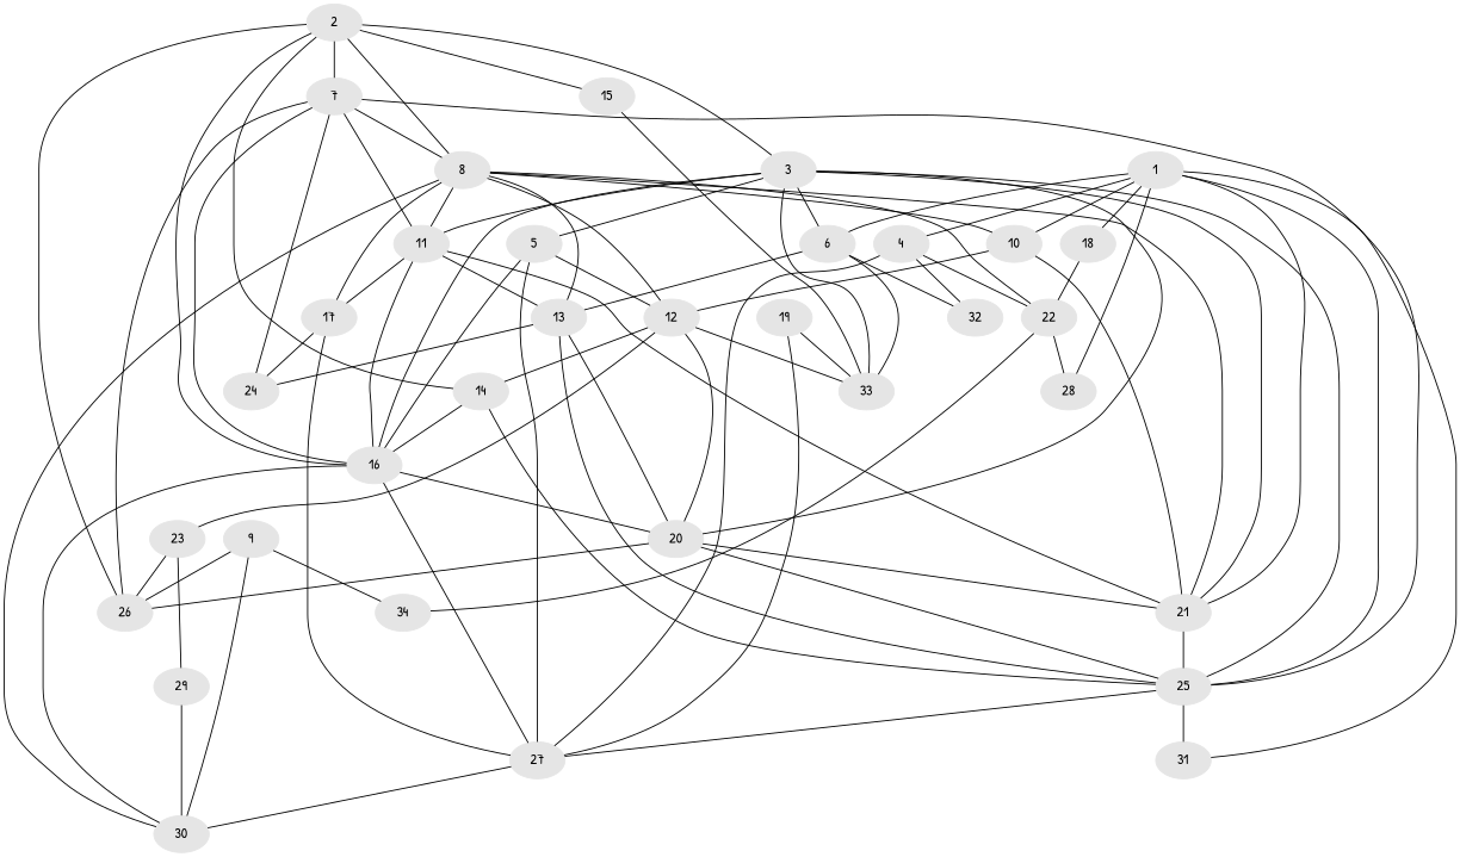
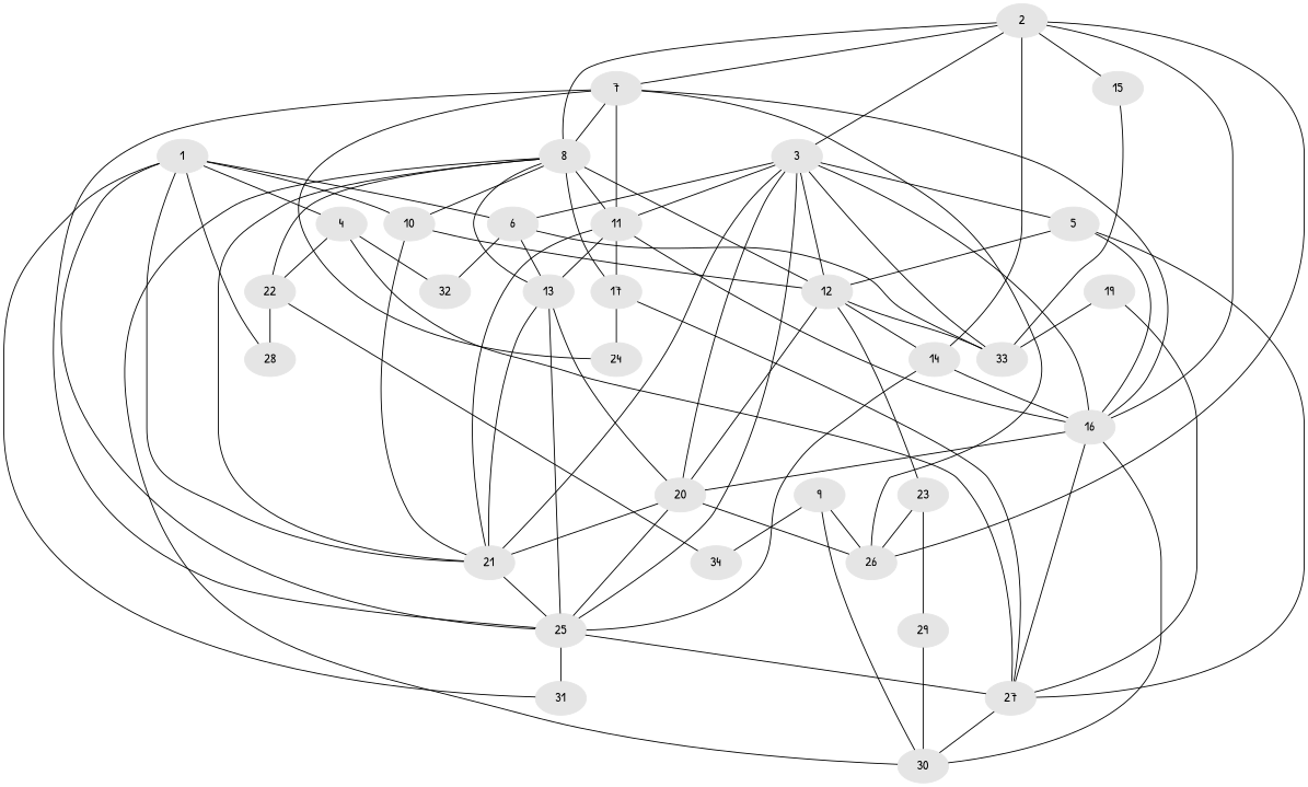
  graph {
    fontname="Patrick Hand"
    node [color=gray90 fontname="Patrick Hand" style=filled]
    edge [fontname="Patrick Hand" weight=1.0]
    1
    4
    6
    10
-   18
    21
    25
    28
    31
    22
    27
    32
    33
    13
    12
    2
    3
    7
    8
    14
    15
    16
    26
    5
    11
    20
    24
    17
    30
    23
    34
    9
    29
    19
    1 -- 4
    1 -- 6
    1 -- 10
-   1 -- 18
    1 -- 21
    1 -- 25
    1 -- 28
    1 -- 31
    4 -- 22
    4 -- 27
    4 -- 32
    6 -- 32
    6 -- 33
    6 -- 13 [weight=2.0]
    10 -- 21
    10 -- 12 [weight=2.0]
-   18 -- 22
    21 -- 25
    25 -- 31 [weight=2.0]
    25 -- 27
    22 -- 28
    22 -- 34
    27 -- 30
-   13 -- 24
+   13 -- 21
    13 -- 25
    13 -- 20
    12 -- 33
    12 -- 14
    12 -- 20
    12 -- 23
    2 -- 3 [weight=2.0]
    2 -- 7
    2 -- 8
    2 -- 14
    2 -- 15
    2 -- 16 [weight=2.0]
    2 -- 26
    3 -- 6
    3 -- 21 [weight=2.0]
    3 -- 25
    3 -- 33
+   3 -- 12
    3 -- 16
    3 -- 5 [weight=2.0]
    3 -- 11
    3 -- 20 [weight=2.0]
    7 -- 25
    7 -- 8
    7 -- 16
    7 -- 26
    7 -- 11
    7 -- 24
    8 -- 10
    8 -- 21
    8 -- 22
    8 -- 13
    8 -- 12 [weight=2.0]
    8 -- 11 [weight=2.0]
    8 -- 17
    8 -- 30
    14 -- 25
    14 -- 16
    15 -- 33
    16 -- 27
    16 -- 20
    16 -- 30
    5 -- 27
    5 -- 12
    5 -- 16
    11 -- 21 [weight=2.0]
    11 -- 13 [weight=2.0]
    11 -- 16
    11 -- 17
    20 -- 21 [weight=2.0]
    20 -- 25
    20 -- 26
    17 -- 27
    17 -- 24
    23 -- 26
    23 -- 29
    9 -- 26
    9 -- 30
    9 -- 34
    29 -- 30
    19 -- 27
    19 -- 33
  }
